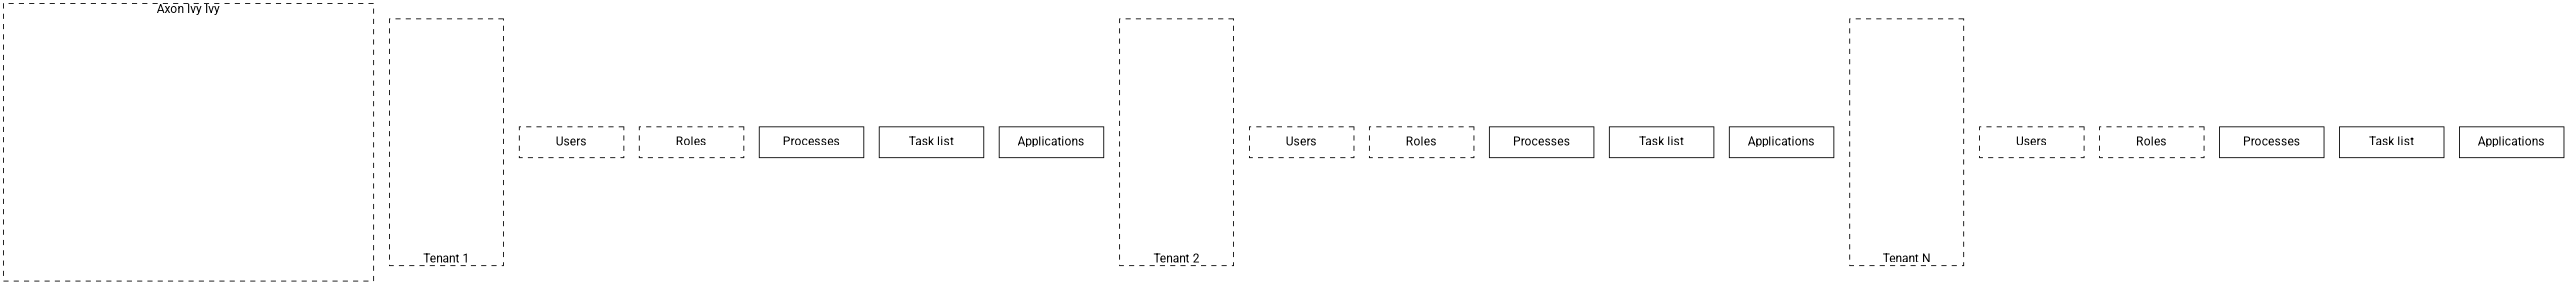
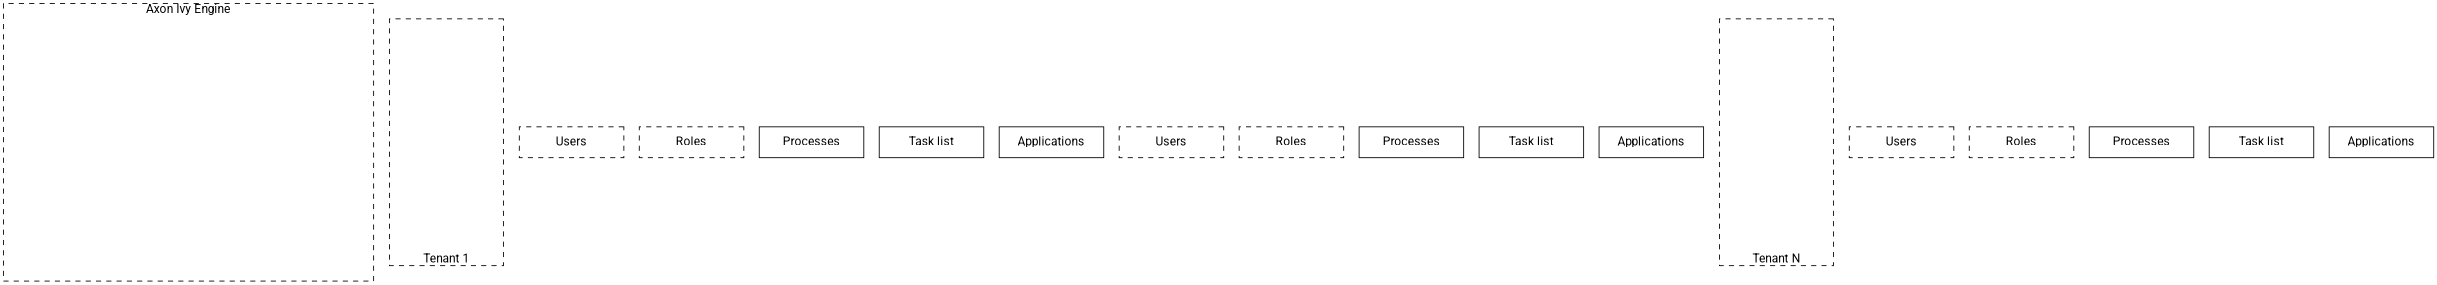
  digraph {
    node [fixedsize=true fontcolor=black fontname="Roboto,Helvetica Neue,Arial,sans-serif" margin=0.1 shape=box style=dashed]
-   n1 [height=4.5 label="Axon Ivy Ivy" labelloc=t width=6]
+   n1 [height=4.5 label="Axon Ivy Engine" labelloc=t width=6]
    n2 [height=4.0 label="Tenant 1" labelloc=b width=1.85]
    n3 [height=0.5 label=Users width=1.7]
    n4 [height=0.5 label=Roles width=1.7]
    n5 [height=0.5 label=Processes width=1.7 fontcolor="" style=""]
    n6 [height=0.5 label="Task list" width=1.7 fontcolor="" style=""]
    n7 [height=0.5 label=Applications width=1.7 fontcolor="" style=""]
-   n8 [height=4.0 label="Tenant 2" labelloc=b width=1.85]
    n9 [height=0.5 label=Users width=1.7]
    n10 [height=0.5 label=Roles width=1.7]
    n11 [height=0.5 label=Processes width=1.7 fontcolor="" style=""]
    n12 [height=0.5 label="Task list" width=1.7 fontcolor="" style=""]
    n13 [height=0.5 label=Applications width=1.7 fontcolor="" style=""]
    n14 [height=4.0 label="Tenant N" labelloc=b width=1.85]
    n15 [height=0.5 label=Users width=1.7]
    n16 [height=0.5 label=Roles width=1.7]
    n17 [height=0.5 label=Processes width=1.7 fontcolor="" style=""]
    n18 [height=0.5 label="Task list" width=1.7 fontcolor="" style=""]
    n19 [height=0.5 label=Applications width=1.7 fontcolor="" style=""]
  }
